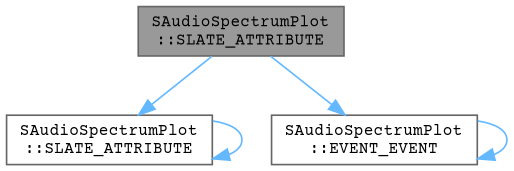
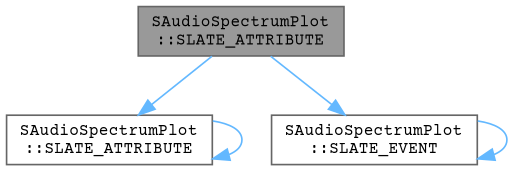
  digraph {
    rankdir=TB
    fontname="Courier Prime"
    node [color=grey40 fillcolor=white fontname="Courier Prime" fontsize=10 shape=box style=filled]
    edge [color=steelblue1 fontname="Courier Prime" fontsize=10 labelfontname=Helvetica labelfontsize=10 style=solid]
    n1 [color=gray40 fillcolor=grey60 fontcolor=black height=0.2 label="SAudioSpectrumPlot\l::SLATE_ATTRIBUTE" width=0.4]
    n2 [height=0.2 label="SAudioSpectrumPlot\l::SLATE_ATTRIBUTE" width=0.4]
-   n3 [height=0.2 label="SAudioSpectrumPlot\l::EVENT_EVENT" width=0.4]
+   n3 [height=0.2 label="SAudioSpectrumPlot\l::SLATE_EVENT" width=0.4]
    n1 -> n2
    n1 -> n3
    n2 -> n2
    n3 -> n3
  }
